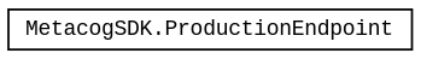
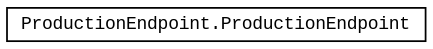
  digraph {
    rankdir=LR
    fontname="Liberation Mono"
-   n1 [color=black fillcolor=white fontname="Liberation Mono" fontsize=10 height=0.2 label="MetacogSDK.ProductionEndpoint" shape=record style=filled width=0.4]
+   n1 [color=black fillcolor=white fontname="Liberation Mono" fontsize=10 height=0.2 label="ProductionEndpoint.ProductionEndpoint" shape=record style=filled width=0.4]
  }
